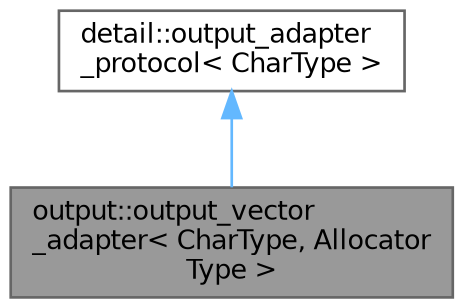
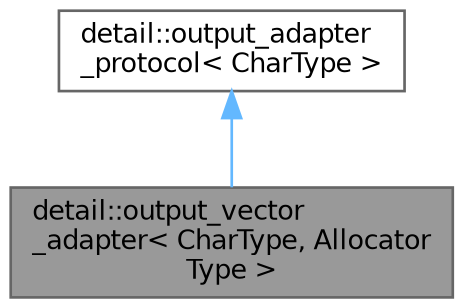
  digraph {
    node [color=gray40 fontname=Helvetica fontsize=10 shape=box style=filled]
-   n1 [fillcolor=grey60 fontcolor=black height=0.2 label="output::output_vector\l_adapter\< CharType, Allocator\lType \>" width=0.4]
+   n1 [fillcolor=grey60 fontcolor=black height=0.2 label="detail::output_vector\l_adapter\< CharType, Allocator\lType \>" width=0.4]
    n2 [fillcolor=white height=0.2 label="detail::output_adapter\l_protocol\< CharType \>" width=0.4]
    n2 -> n1 [color=steelblue1 dir=back fontname=Helvetica fontsize=10 labelfontname=Helvetica labelfontsize=10 style=solid]
  }
